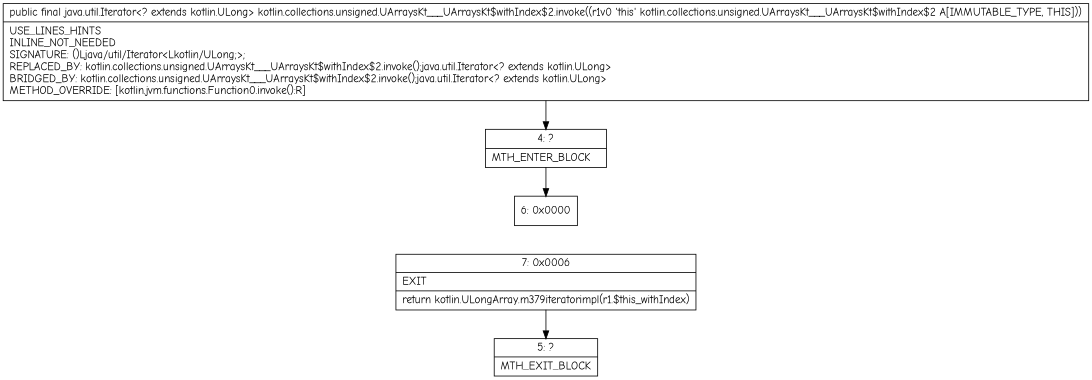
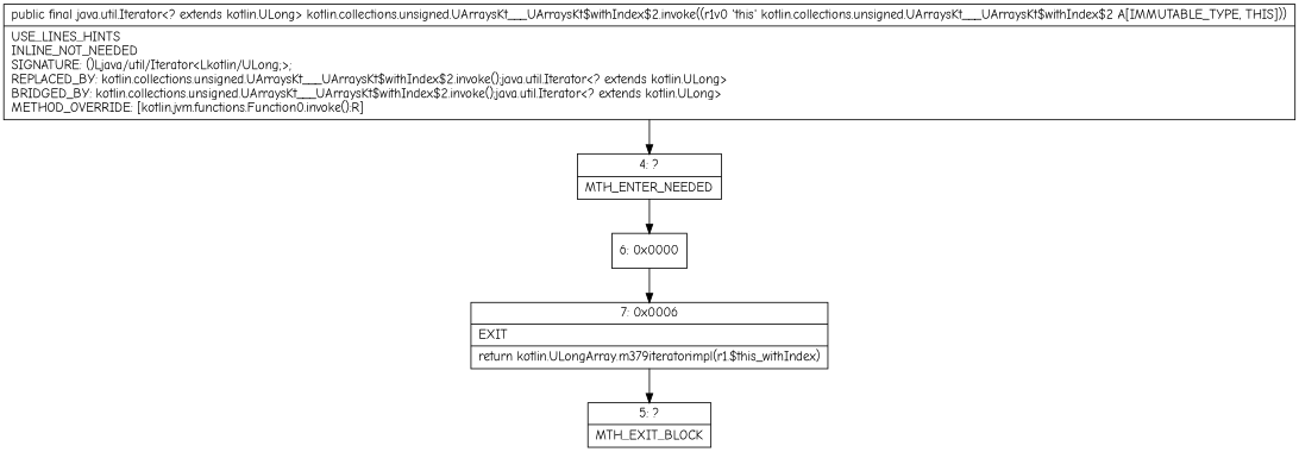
  digraph {
    fontname="Comic Neue"
    node [fontname="Comic Neue" shape=record]
    edge [fontname="Comic Neue"]
-   n1 [label="{4\:\ ?|MTH_ENTER_BLOCK\l}"]
+   n1 [label="{4\:\ ?|MTH_ENTER_NEEDED\l}"]
    n2 [label="{6\:\ 0x0000}"]
    n3 [label="{7\:\ 0x0006|EXIT\l|return kotlin.ULongArray.m379iteratorimpl(r1.$this_withIndex)\l}"]
    n4 [label="{5\:\ ?|MTH_EXIT_BLOCK\l}"]
    n5 [label="{public final java.util.Iterator\<? extends kotlin.ULong\> kotlin.collections.unsigned.UArraysKt___UArraysKt$withIndex$2.invoke((r1v0 'this' kotlin.collections.unsigned.UArraysKt___UArraysKt$withIndex$2 A[IMMUTABLE_TYPE, THIS]))  | USE_LINES_HINTS\lINLINE_NOT_NEEDED\lSIGNATURE: ()Ljava\/util\/Iterator\<Lkotlin\/ULong;\>;\lREPLACED_BY: kotlin.collections.unsigned.UArraysKt___UArraysKt$withIndex$2.invoke():java.util.Iterator\<? extends kotlin.ULong\>\lBRIDGED_BY: kotlin.collections.unsigned.UArraysKt___UArraysKt$withIndex$2.invoke():java.util.Iterator\<? extends kotlin.ULong\>\lMETHOD_OVERRIDE: [kotlin.jvm.functions.Function0.invoke():R]\l}"]
    n1 -> n2
+   n2 -> n3
    n3 -> n4
    n5 -> n1
  }
